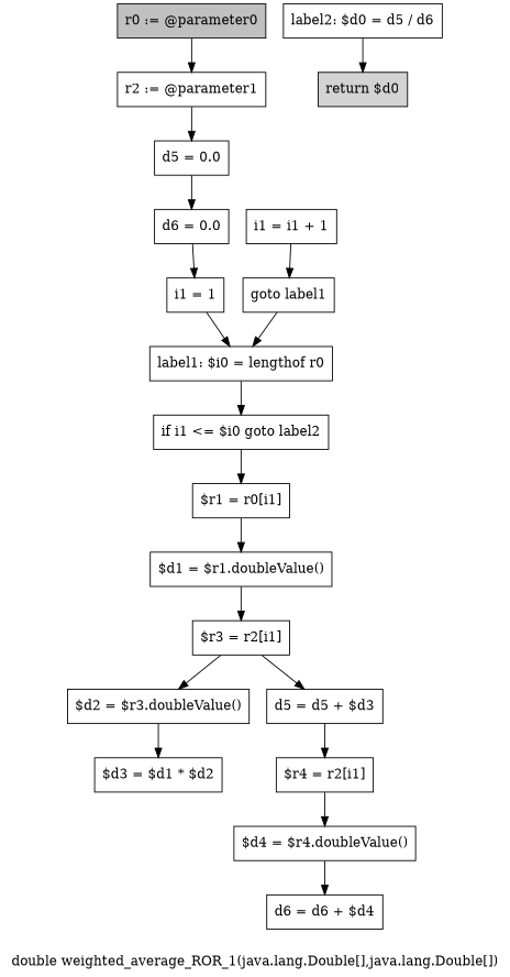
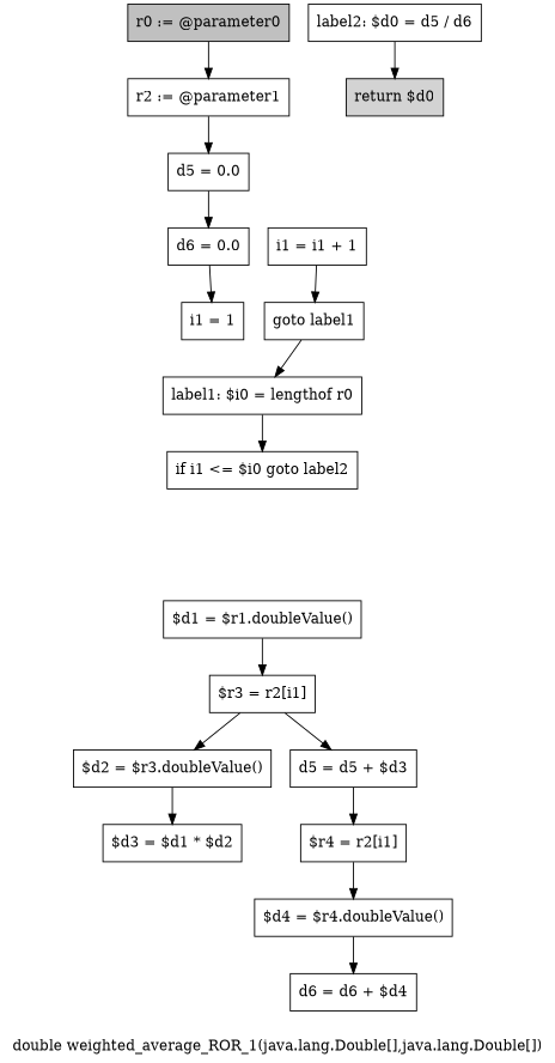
  digraph {
    label="double weighted_average_ROR_1(java.lang.Double[],java.lang.Double[])"
    node [shape=box]
    n1 [fillcolor=gray label="r0 := @parameter0" style=filled]
    n2 [label="r2 := @parameter1"]
    n3 [label="d5 = 0.0"]
    n4 [label="d6 = 0.0"]
    n5 [label="i1 = 1"]
    n6 [label="label1: $i0 = lengthof r0"]
    n7 [label="if i1 <= $i0 goto label2"]
-   n8 [label="$r1 = r0[i1]"]
    n9 [label="$d1 = $r1.doubleValue()"]
    n10 [label="label2: $d0 = d5 / d6"]
    n11 [fillcolor=lightgray label="return $d0" style=filled]
    n12 [label="$r3 = r2[i1]"]
    n13 [label="$d2 = $r3.doubleValue()"]
    n14 [label="d5 = d5 + $d3"]
    n15 [label="$d3 = $d1 * $d2"]
    n16 [label="$r4 = r2[i1]"]
    n17 [label="$d4 = $r4.doubleValue()"]
    n18 [label="d6 = d6 + $d4"]
    n19 [label="i1 = i1 + 1"]
    n20 [label="goto label1"]
    n1 -> n2
    n2 -> n3
    n3 -> n4
    n4 -> n5
-   n5 -> n6
    n6 -> n7
-   n7 -> n8
-   n8 -> n9
    n9 -> n12
    n10 -> n11
    n12 -> n13
    n12 -> n14
    n13 -> n15
    n14 -> n16
    n16 -> n17
    n17 -> n18
    n19 -> n20
    n20 -> n6
  }
